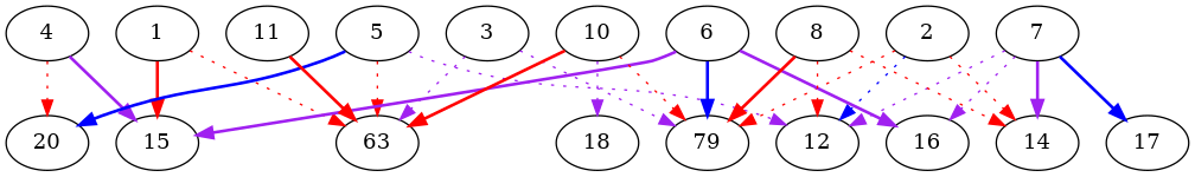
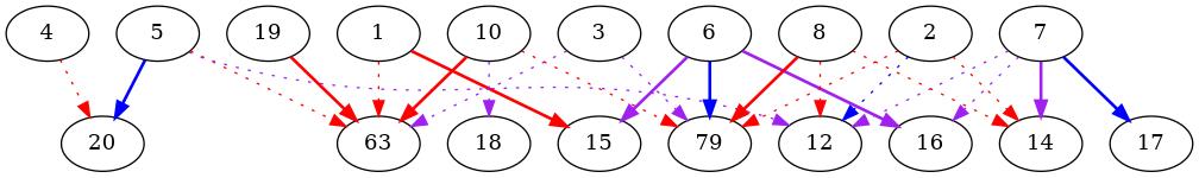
  digraph {
    node [alpha=0.12]
    edge [color=red style=dotted]
    1 [alpha=0.08 expect_size=50892800]
    n2 [alpha=0.18 expect_size=25069568 label=63]
    15 [expect_size=10678272]
    2 [alpha=0.17 expect_size=45005824]
    12 [expect_size=32446464]
    14 [alpha=0.04 expect_size=14118912]
    n7 [alpha=0.05 expect_size=33613824 label=79]
    3 [alpha=0.15 expect_size=12742656]
    4 [alpha=0.19 expect_size=12946432]
    20 [alpha=0.07 expect_size=44132352]
    5 [expect_size=20097024]
    6 [alpha=0.10 expect_size=20811776]
    16 [alpha=0.00 expect_size=39416832]
    7 [alpha=0.18 expect_size=40178688]
    17 [alpha=0.09 expect_size=15220736]
    8 [alpha=0.10 expect_size=46413824]
    10 [alpha=0.03 expect_size=18440192]
    18 [alpha=0.10 expect_size=10449920]
-   11 [alpha=0.03 expect_size=13778944]
+   11 [alpha=0.03 expect_size=13778944 label=19]
    1 -> n2
    1 -> 15 [style=bold]
    2 -> 12 [color=blue]
    2 -> 14
    2 -> n7
    3 -> n2 [color=purple]
    3 -> n7 [color=purple]
-   4 -> 15 [color=purple style=bold]
    4 -> 20
    5 -> n2
    5 -> 12 [color=purple]
    5 -> 20 [color=blue style=bold]
    6 -> 15 [color=purple style=bold]
    6 -> n7 [color=blue style=bold]
    6 -> 16 [color=purple style=bold]
    7 -> 12 [color=purple]
    7 -> 14 [color=purple style=bold]
    7 -> 16 [color=purple]
    7 -> 17 [color=blue style=bold]
    8 -> 12
    8 -> 14
    8 -> n7 [style=bold]
    10 -> n2 [style=bold]
    10 -> n7
    10 -> 18 [color=purple]
    11 -> n2 [style=bold]
  }
